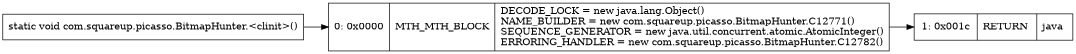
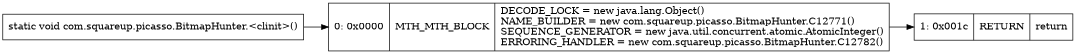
  digraph {
    rankdir=LR
    node [shape=record]
    n1 [label="{0\:\ 0x0000|MTH_MTH_BLOCK\l|DECODE_LOCK = new java.lang.Object()\lNAME_BUILDER = new com.squareup.picasso.BitmapHunter.C12771()\lSEQUENCE_GENERATOR = new java.util.concurrent.atomic.AtomicInteger()\lERRORING_HANDLER = new com.squareup.picasso.BitmapHunter.C12782()\l}"]
-   n2 [label="{1\:\ 0x001c|RETURN\l|java\l}"]
+   n2 [label="{1\:\ 0x001c|RETURN\l|return\l}"]
    n3 [label="{static void com.squareup.picasso.BitmapHunter.\<clinit\>() }"]
    n1 -> n2
    n3 -> n1
  }
